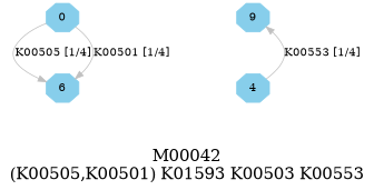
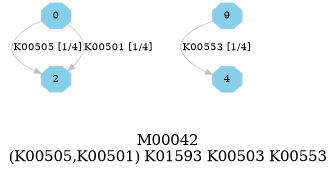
  digraph {
    fontsize=20
    label="M00042\n(K00505,K00501) K01593 K00503 K00553"
    node [color=skyblue shape=octagon style=filled]
    edge [color=grey]
    0 [height=.3 width=.3]
    n2 [height=.3 label=9 width=.3]
-   2 [height=.3 width=.3 label=6]
+   2 [height=.3 width=.3]
    4 [height=.3 width=.3]
    subgraph sub_1 {
      0
      n2
      2
      4
    }
    0 -> 2 [label="K00505 [1/4]"]
    0 -> 2 [label="K00501 [1/4]"]
-   4 -> n2 [label="K00553 [1/4]"]
+   n2 -> 4 [label="K00553 [1/4]"]
  }
